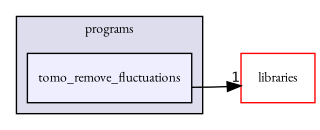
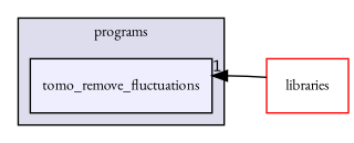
  digraph {
    compound=true
    rankdir=LR
    fontname="EB Garamond"
    node [fontname="EB Garamond" fontsize=10 shape=box style=filled]
    n1 [fillcolor="#eeeeff" label=tomo_remove_fluctuations pencolor=black]
    n2 [color=red fillcolor=white label=libraries]
    subgraph cluster_1 {
      bgcolor="#ddddee"
      fontsize=10
      label=programs
      pencolor=black
      n1
    }
-   n1 -> n2 [headlabel=1 labeldistance=1.5 labelfontname=Helvetica labelfontsize=10 fontname="EB Garamond"]
+   n2 -> n1 [headlabel=1 labeldistance=1.5 labelfontname=Helvetica labelfontsize=10 fontname="EB Garamond"]
  }
